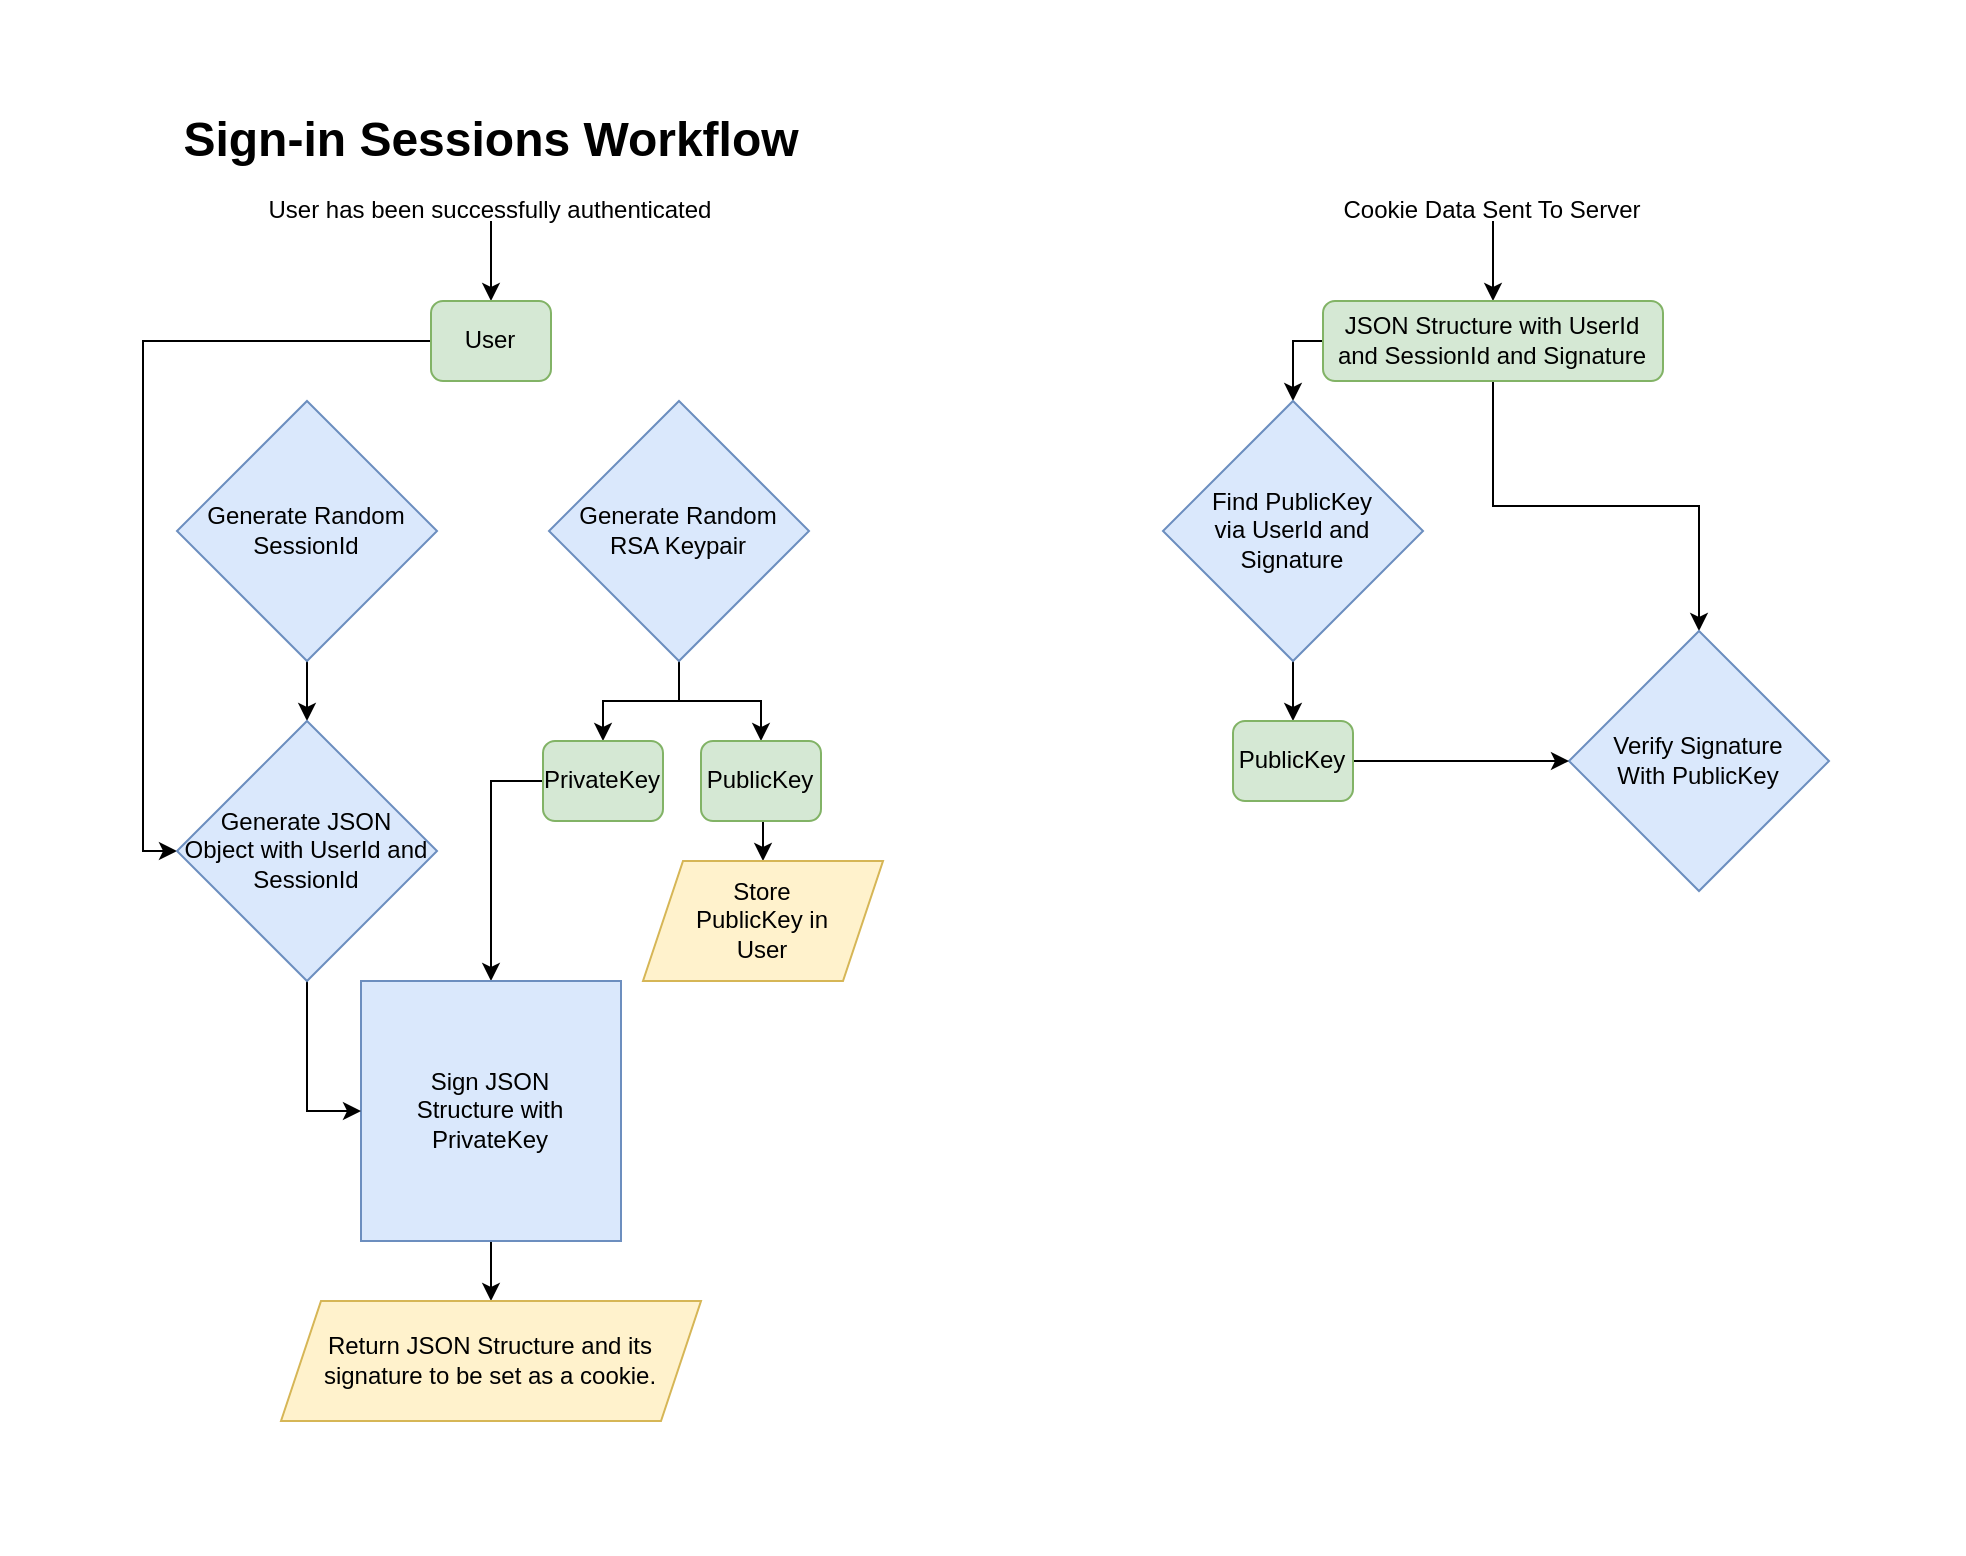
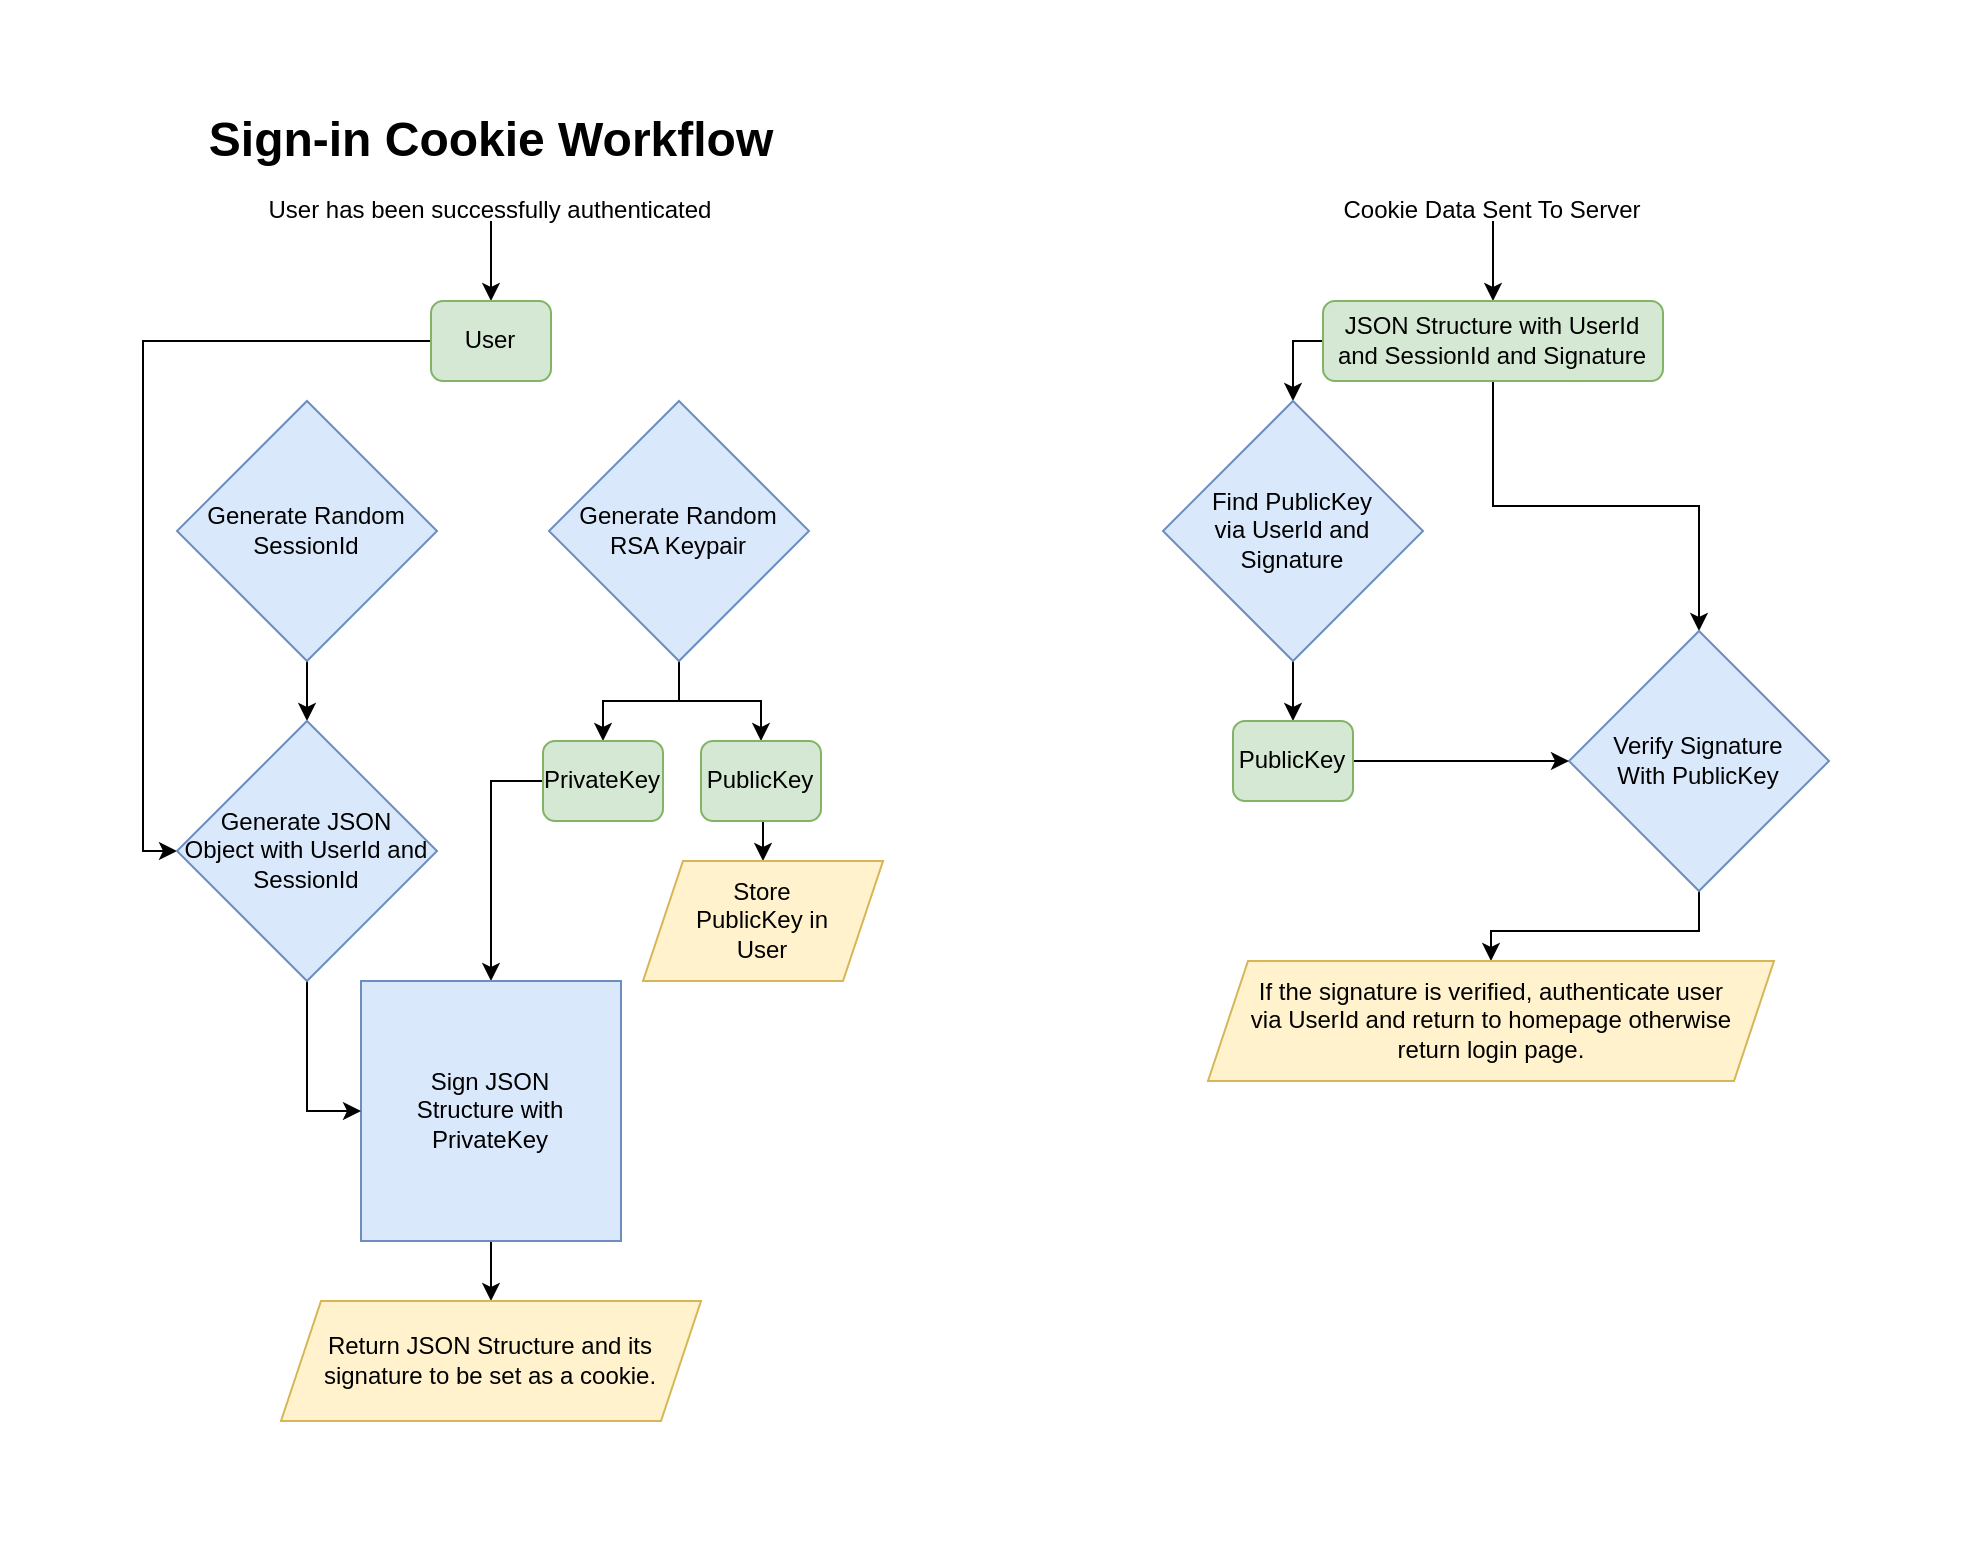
  <mxCell id="0" />
  <mxCell id="1" parent="0" />
  <mxCell id="2" style="edgeStyle=orthogonalEdgeStyle;rounded=0;orthogonalLoop=1;jettySize=auto;html=1;exitX=0.5;exitY=1;exitDx=0;exitDy=0;entryX=0.5;entryY=0;entryDx=0;entryDy=0;" parent="1" source="3" target="5" edge="1"><mxGeometry relative="1" as="geometry" /></mxCell>
  <mxCell id="3" value="User has been successfully authenticated" style="text;html=1;strokeColor=none;fillColor=none;align=center;verticalAlign=middle;whiteSpace=wrap;rounded=0;" parent="1" vertex="1"><mxGeometry x="117" y="100" width="256" height="10" as="geometry" /></mxCell>
  <mxCell id="4" style="edgeStyle=orthogonalEdgeStyle;rounded=0;orthogonalLoop=1;jettySize=auto;html=1;exitX=0;exitY=0.5;exitDx=0;exitDy=0;entryX=0;entryY=0.5;entryDx=0;entryDy=0;" parent="1" source="5" target="20" edge="1"><mxGeometry relative="1" as="geometry"><mxPoint x="61" y="395" as="targetPoint" /><Array as="points"><mxPoint x="71" y="170" /><mxPoint x="71" y="425" /></Array></mxGeometry></mxCell>
  <mxCell id="5" value="User" style="rounded=1;whiteSpace=wrap;html=1;fillColor=#d5e8d4;strokeColor=#82b366;" parent="1" vertex="1"><mxGeometry x="215" y="150" width="60" height="40" as="geometry" /></mxCell>
  <mxCell id="6" style="edgeStyle=orthogonalEdgeStyle;rounded=0;orthogonalLoop=1;jettySize=auto;html=1;exitX=0.5;exitY=1;exitDx=0;exitDy=0;entryX=0.5;entryY=0;entryDx=0;entryDy=0;" parent="1" source="7" target="20" edge="1"><mxGeometry relative="1" as="geometry"><mxPoint x="146" y="370" as="targetPoint" /></mxGeometry></mxCell>
  <mxCell id="7" value="Generate Random SessionId" style="rhombus;whiteSpace=wrap;html=1;fillColor=#dae8fc;strokeColor=#6c8ebf;" parent="1" vertex="1"><mxGeometry x="88" y="200" width="130" height="130" as="geometry" /></mxCell>
  <mxCell id="8" style="edgeStyle=orthogonalEdgeStyle;rounded=0;orthogonalLoop=1;jettySize=auto;html=1;exitX=0.5;exitY=1;exitDx=0;exitDy=0;entryX=0.5;entryY=0;entryDx=0;entryDy=0;" parent="1" source="10" target="12" edge="1"><mxGeometry relative="1" as="geometry" /></mxCell>
  <mxCell id="9" style="edgeStyle=orthogonalEdgeStyle;rounded=0;orthogonalLoop=1;jettySize=auto;html=1;exitX=0.5;exitY=1;exitDx=0;exitDy=0;entryX=0.5;entryY=0;entryDx=0;entryDy=0;" parent="1" source="10" target="14" edge="1"><mxGeometry relative="1" as="geometry" /></mxCell>
  <mxCell id="10" value="Generate Random &lt;br&gt;RSA Keypair" style="rhombus;whiteSpace=wrap;html=1;fillColor=#dae8fc;strokeColor=#6c8ebf;" parent="1" vertex="1"><mxGeometry x="274" y="200" width="130" height="130" as="geometry" /></mxCell>
  <mxCell id="11" style="edgeStyle=orthogonalEdgeStyle;rounded=0;orthogonalLoop=1;jettySize=auto;html=1;exitX=0.5;exitY=1;exitDx=0;exitDy=0;entryX=0.5;entryY=0;entryDx=0;entryDy=0;" parent="1" source="12" target="17" edge="1"><mxGeometry relative="1" as="geometry" /></mxCell>
  <mxCell id="12" value="PublicKey" style="rounded=1;whiteSpace=wrap;html=1;fillColor=#d5e8d4;strokeColor=#82b366;" parent="1" vertex="1"><mxGeometry x="350" y="370" width="60" height="40" as="geometry" /></mxCell>
  <mxCell id="13" style="edgeStyle=orthogonalEdgeStyle;rounded=0;orthogonalLoop=1;jettySize=auto;html=1;exitX=0;exitY=0.5;exitDx=0;exitDy=0;entryX=0.5;entryY=0;entryDx=0;entryDy=0;" parent="1" source="14" target="16" edge="1"><mxGeometry relative="1" as="geometry" /></mxCell>
  <mxCell id="14" value="PrivateKey" style="rounded=1;whiteSpace=wrap;html=1;fillColor=#d5e8d4;strokeColor=#82b366;" parent="1" vertex="1"><mxGeometry x="271" y="370" width="60" height="40" as="geometry" /></mxCell>
  <mxCell id="15" style="edgeStyle=orthogonalEdgeStyle;rounded=0;orthogonalLoop=1;jettySize=auto;html=1;exitX=0.5;exitY=1;exitDx=0;exitDy=0;entryX=0.5;entryY=0;entryDx=0;entryDy=0;" parent="1" source="16" target="18" edge="1"><mxGeometry relative="1" as="geometry" /></mxCell>
  <mxCell id="16" value="Sign JSON &lt;br&gt;Structure with PrivateKey" style="whiteSpace=wrap;html=1;fillColor=#dae8fc;strokeColor=#6c8ebf;rounded=0;" parent="1" vertex="1"><mxGeometry x="180" y="490" width="130" height="130" as="geometry" /></mxCell>
  <mxCell id="17" value="Store &lt;br&gt;PublicKey in &lt;br&gt;User" style="shape=parallelogram;perimeter=parallelogramPerimeter;whiteSpace=wrap;html=1;fixedSize=1;fillColor=#fff2cc;strokeColor=#d6b656;" parent="1" vertex="1"><mxGeometry x="321" y="430" width="120" height="60" as="geometry" /></mxCell>
  <mxCell id="18" value="Return JSON Structure and its &lt;br&gt;signature to be set as a cookie." style="shape=parallelogram;perimeter=parallelogramPerimeter;whiteSpace=wrap;html=1;fixedSize=1;fillColor=#fff2cc;strokeColor=#d6b656;gradientColor=none;rounded=0;sketch=0;shadow=0;" parent="1" vertex="1"><mxGeometry x="140" y="650" width="210" height="60" as="geometry" /></mxCell>
  <mxCell id="19" style="edgeStyle=orthogonalEdgeStyle;rounded=0;orthogonalLoop=1;jettySize=auto;html=1;exitX=0.5;exitY=1;exitDx=0;exitDy=0;entryX=0;entryY=0.5;entryDx=0;entryDy=0;" parent="1" source="20" target="16" edge="1"><mxGeometry relative="1" as="geometry" /></mxCell>
  <mxCell id="20" value="Generate JSON &lt;br&gt;Object with UserId and SessionId" style="rhombus;whiteSpace=wrap;html=1;fillColor=#dae8fc;strokeColor=#6c8ebf;" parent="1" vertex="1"><mxGeometry x="88" y="360" width="130" height="130" as="geometry" /></mxCell>
- <mxCell id="21" value="Sign-in Sessions Workflow" style="text;strokeColor=none;fillColor=none;html=1;fontSize=24;fontStyle=1;verticalAlign=middle;align=center;rounded=0;shadow=0;sketch=0;" parent="1" vertex="1"><mxGeometry x="88" y="50" width="314" height="40" as="geometry" /></mxCell>
+ <mxCell id="21" value="Sign-in Cookie Workflow" style="text;strokeColor=none;fillColor=none;html=1;fontSize=24;fontStyle=1;verticalAlign=middle;align=center;rounded=0;shadow=0;sketch=0;" parent="1" vertex="1"><mxGeometry x="88" y="50" width="314" height="40" as="geometry" /></mxCell>
  <mxCell id="22" style="edgeStyle=orthogonalEdgeStyle;rounded=0;orthogonalLoop=1;jettySize=auto;html=1;exitX=0.5;exitY=1;exitDx=0;exitDy=0;entryX=0.5;entryY=0;entryDx=0;entryDy=0;" parent="1" source="23" target="26" edge="1"><mxGeometry relative="1" as="geometry" /></mxCell>
  <mxCell id="23" value="Cookie Data Sent To Server" style="text;html=1;strokeColor=none;fillColor=none;align=center;verticalAlign=middle;whiteSpace=wrap;rounded=0;" parent="1" vertex="1"><mxGeometry x="618" y="100" width="256" height="10" as="geometry" /></mxCell>
  <mxCell id="24" style="edgeStyle=orthogonalEdgeStyle;rounded=0;orthogonalLoop=1;jettySize=auto;html=1;exitX=0;exitY=0.5;exitDx=0;exitDy=0;entryX=0.5;entryY=0;entryDx=0;entryDy=0;" parent="1" source="26" target="28" edge="1"><mxGeometry relative="1" as="geometry"><mxPoint x="581" y="425" as="targetPoint" /><Array as="points"><mxPoint x="646" y="170" /></Array></mxGeometry></mxCell>
  <mxCell id="25" style="edgeStyle=orthogonalEdgeStyle;rounded=0;orthogonalLoop=1;jettySize=auto;html=1;exitX=0.5;exitY=1;exitDx=0;exitDy=0;entryX=0.5;entryY=0;entryDx=0;entryDy=0;" parent="1" source="26" target="30" edge="1"><mxGeometry relative="1" as="geometry" /></mxCell>
  <mxCell id="26" value="JSON Structure with UserId and SessionId and Signature" style="rounded=1;whiteSpace=wrap;html=1;fillColor=#d5e8d4;strokeColor=#82b366;" parent="1" vertex="1"><mxGeometry x="661" y="150" width="170" height="40" as="geometry" /></mxCell>
  <mxCell id="27" style="edgeStyle=orthogonalEdgeStyle;rounded=0;orthogonalLoop=1;jettySize=auto;html=1;exitX=0.5;exitY=1;exitDx=0;exitDy=0;entryX=0.5;entryY=0;entryDx=0;entryDy=0;" parent="1" source="28" edge="1"><mxGeometry relative="1" as="geometry"><mxPoint x="646" y="360" as="targetPoint" /></mxGeometry></mxCell>
  <mxCell id="28" value="Find PublicKey&lt;br&gt;via UserId and&lt;br&gt;Signature" style="rhombus;whiteSpace=wrap;html=1;fillColor=#dae8fc;strokeColor=#6c8ebf;" parent="1" vertex="1"><mxGeometry x="581" y="200" width="130" height="130" as="geometry" /></mxCell>
+ <mxCell id="29" style="edgeStyle=orthogonalEdgeStyle;rounded=0;orthogonalLoop=1;jettySize=auto;html=1;exitX=0.5;exitY=1;exitDx=0;exitDy=0;entryX=0.5;entryY=0;entryDx=0;entryDy=0;" parent="1" source="30" target="33" edge="1"><mxGeometry relative="1" as="geometry"><Array as="points"><mxPoint x="849" y="465" /><mxPoint x="745" y="465" /></Array></mxGeometry></mxCell>
  <mxCell id="30" value="Verify Signature&lt;br&gt;With PublicKey" style="rhombus;whiteSpace=wrap;html=1;fillColor=#dae8fc;strokeColor=#6c8ebf;" parent="1" vertex="1"><mxGeometry x="784" y="315" width="130" height="130" as="geometry" /></mxCell>
  <mxCell id="31" style="edgeStyle=orthogonalEdgeStyle;rounded=0;orthogonalLoop=1;jettySize=auto;html=1;exitX=1;exitY=0.5;exitDx=0;exitDy=0;entryX=0;entryY=0.5;entryDx=0;entryDy=0;" parent="1" source="32" target="30" edge="1"><mxGeometry relative="1" as="geometry" /></mxCell>
  <mxCell id="32" value="PublicKey" style="rounded=1;whiteSpace=wrap;html=1;fillColor=#d5e8d4;strokeColor=#82b366;" parent="1" vertex="1"><mxGeometry x="616" y="360" width="60" height="40" as="geometry" /></mxCell>
+ <mxCell id="33" value="If the signature is verified, authenticate user &lt;br&gt;via UserId and return to homepage otherwise &lt;br&gt;return login page." style="shape=parallelogram;perimeter=parallelogramPerimeter;whiteSpace=wrap;html=1;fixedSize=1;fillColor=#fff2cc;strokeColor=#d6b656;gradientColor=none;rounded=0;sketch=0;shadow=0;" parent="1" vertex="1"><mxGeometry x="603.5" y="480" width="283" height="60" as="geometry" /></mxCell>
  <mxCell id="34" value="" style="rounded=0;whiteSpace=wrap;html=1;shadow=0;sketch=0;gradientColor=none;fillColor=none;strokeColor=none;" parent="1" vertex="1"><mxGeometry x="931" y="20" width="30" height="550" as="geometry" /></mxCell>
  <mxCell id="35" value="" style="rounded=0;whiteSpace=wrap;html=1;shadow=0;sketch=0;gradientColor=none;fillColor=none;strokeColor=none;" parent="1" vertex="1"><mxGeometry x="20" y="740" width="750" height="16" as="geometry" /></mxCell>
